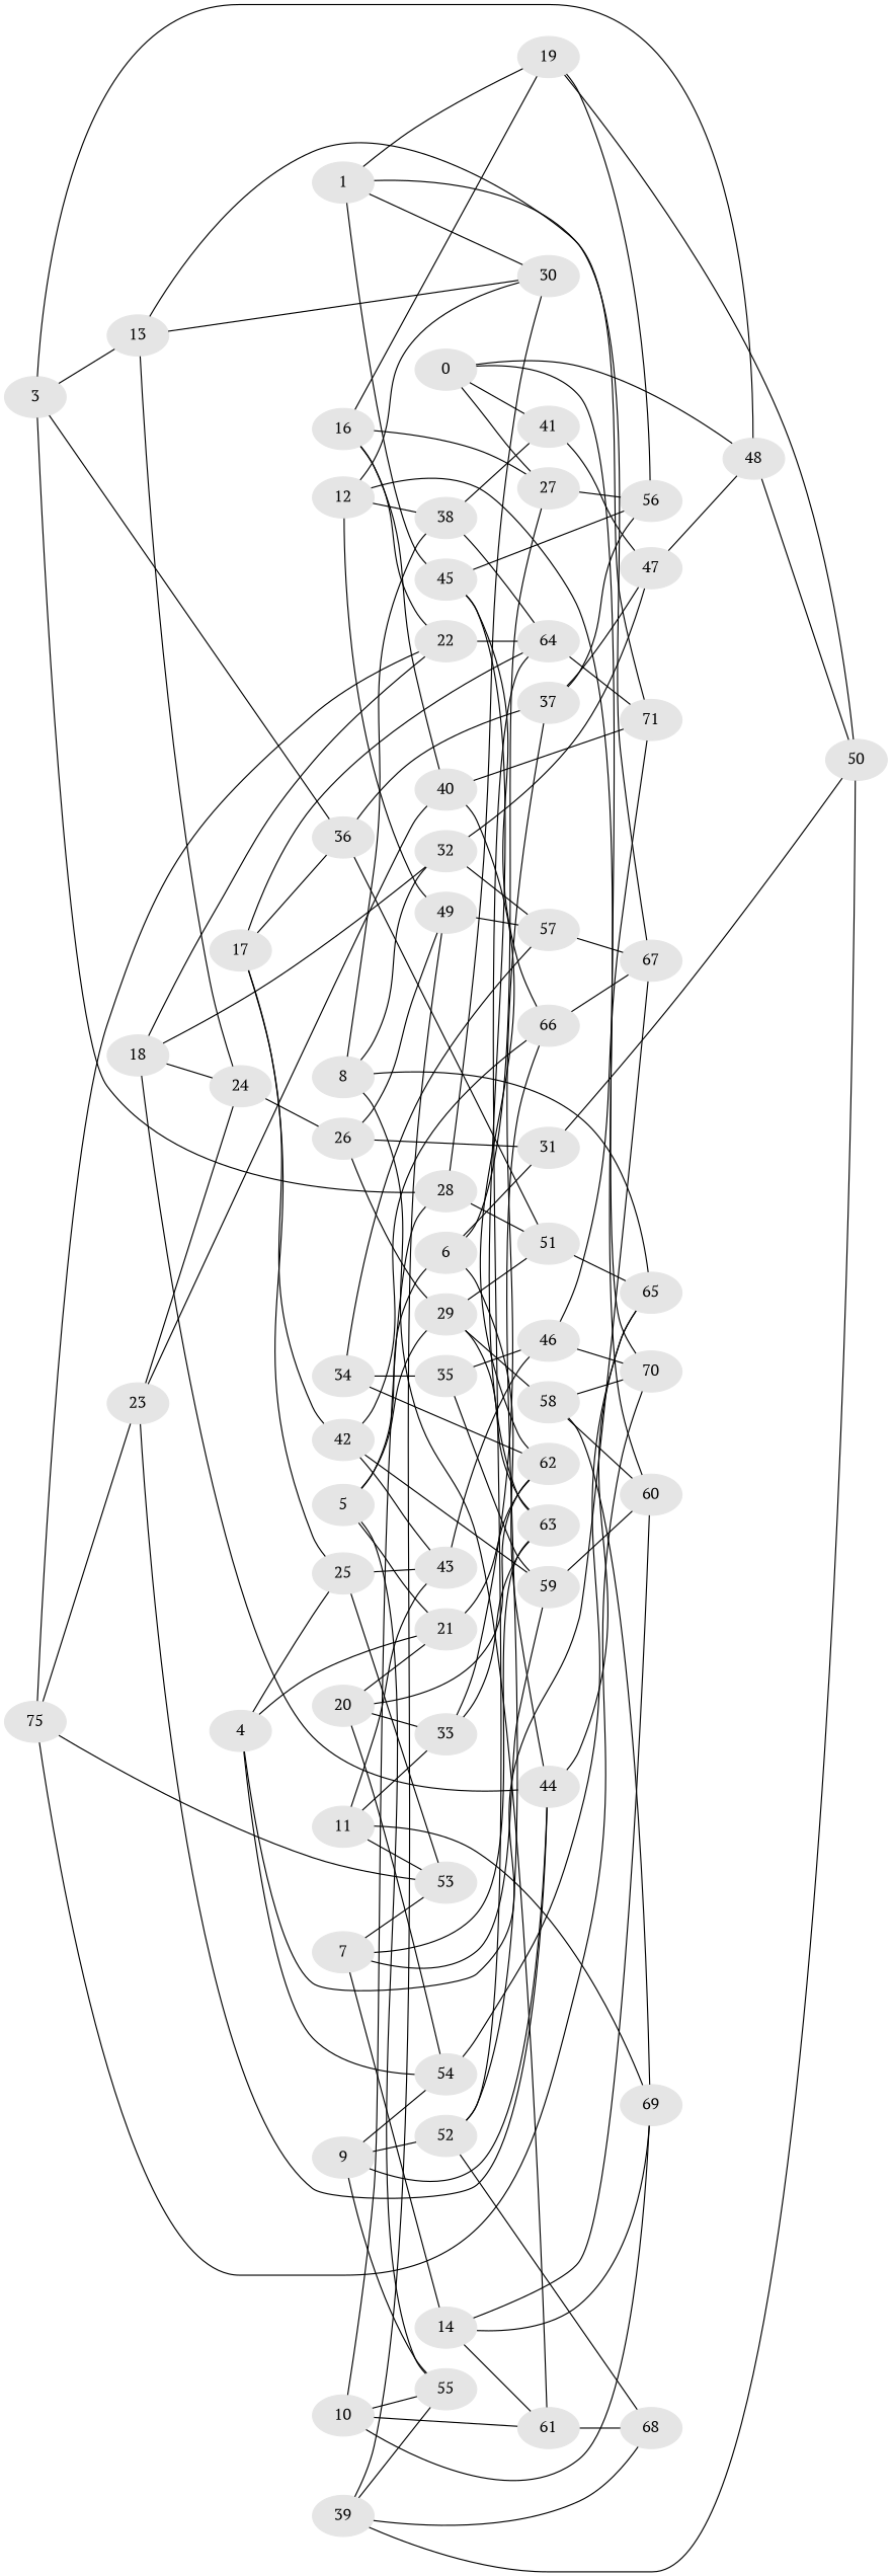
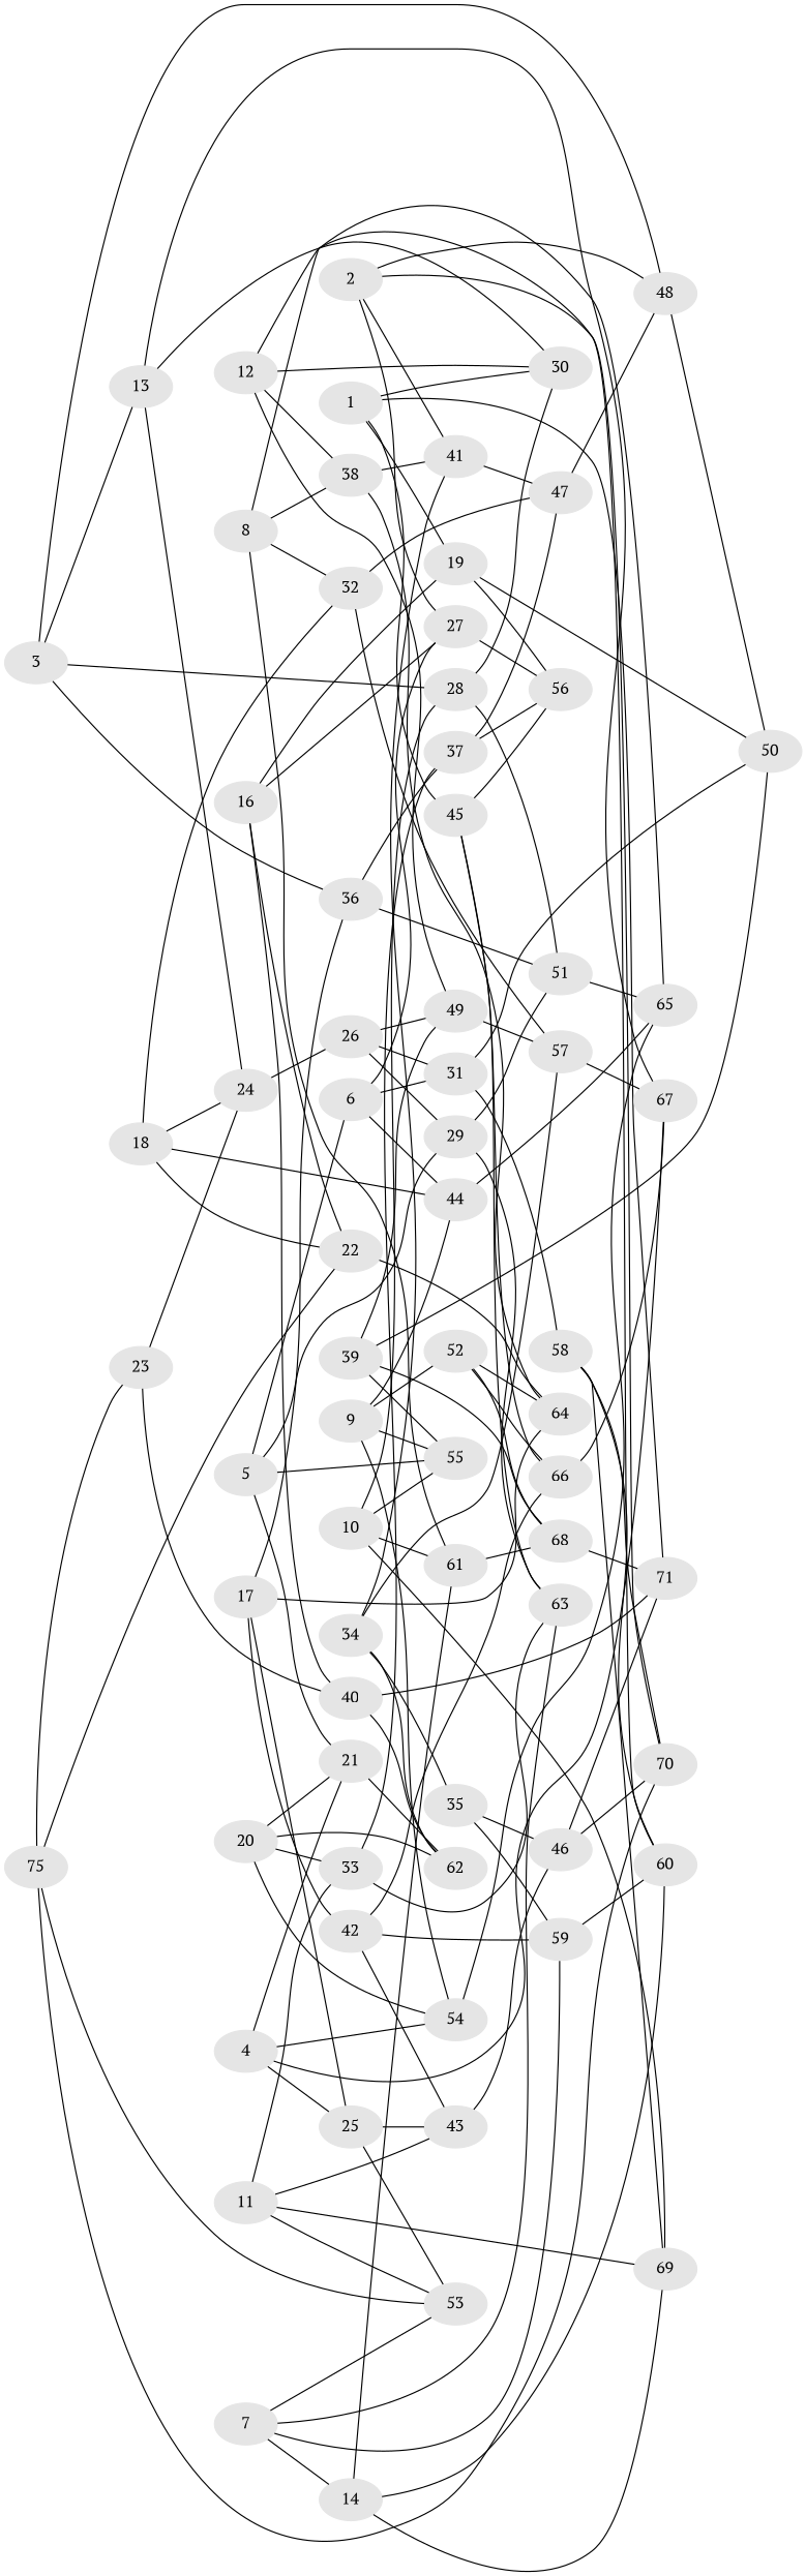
  graph {
    fontname="PT Serif"
    rankdir=LR
    node [color=gray90 fontname="PT Serif" style=filled]
    edge [fontname="PT Serif"]
    1
    19
    30
    45
    71
    50
    56
    63
    66
-   2 [label=0]
+   2
    27
    41
    48
    70
    47
    3
    13
    28
    36
    67
    24
    51
    37
    4
    21
    25
    54
    62
    53
    43
    65
    5
    6
    29
    55
    31
    44
    58
    35
    59
    46
    7
    14
    61
    69
    60
    8
    32
    38
    57
    64
    68
    9
    52
    10
    11
    33
    12
    49
    26
    n61 [label=75]
    22
    23
    40
    16
    17
    42
    18
    20
    34
    39
    1 -- 19
    1 -- 30
    1 -- 45
    1 -- 71
    19 -- 50
    19 -- 56
    45 -- 56
    45 -- 63
    45 -- 66
    66 -- 67
    2 -- 27
    2 -- 41
    2 -- 48
    2 -- 70
    27 -- 56
    41 -- 47
    48 -- 50
    47 -- 48
    3 -- 48
    3 -- 13
    3 -- 28
    3 -- 36
    13 -- 30
    13 -- 67
    13 -- 24
    28 -- 30
    28 -- 51
    36 -- 51
    36 -- 37
    24 -- 26
    51 -- 65
    37 -- 56
    37 -- 47
    4 -- 67
    4 -- 21
    4 -- 25
    4 -- 54
    21 -- 62
    25 -- 53
    25 -- 43
    54 -- 65
    43 -- 46
    5 -- 21
    5 -- 6
    5 -- 29
    5 -- 55
    6 -- 27
    6 -- 31
    6 -- 44
    29 -- 63
    29 -- 51
    31 -- 50
-   29 -- 58
+   31 -- 58
    44 -- 65
    58 -- 70
    58 -- 69
    58 -- 60
    35 -- 59
    35 -- 46
    59 -- 60
    46 -- 71
    46 -- 70
    7 -- 63
    7 -- 53
    7 -- 59
    7 -- 14
    14 -- 61
    14 -- 69
    14 -- 60
    61 -- 68
    8 -- 65
    8 -- 61
    8 -- 32
    8 -- 38
    32 -- 47
    32 -- 57
    38 -- 41
    38 -- 64
    57 -- 67
-   64 -- 71
+   68 -- 71
    9 -- 54
    9 -- 55
    9 -- 44
    9 -- 52
    52 -- 66
    52 -- 64
    52 -- 68
    10 -- 28
    10 -- 55
    10 -- 61
    10 -- 69
    11 -- 53
    11 -- 43
    11 -- 69
    11 -- 33
    33 -- 63
    33 -- 37
    12 -- 30
    12 -- 60
    12 -- 38
    12 -- 49
    49 -- 57
    26 -- 29
    26 -- 31
    26 -- 49
    n61 -- 70
    n61 -- 53
    n61 -- 22
    n61 -- 23
    22 -- 64
    23 -- 24
-   23 -- 44
    23 -- 40
    40 -- 71
    40 -- 62
    16 -- 19
    16 -- 27
    16 -- 22
    16 -- 40
    17 -- 36
    17 -- 25
    17 -- 64
    17 -- 42
    42 -- 66
    42 -- 43
    42 -- 59
    18 -- 24
    18 -- 44
    18 -- 32
    18 -- 22
    20 -- 21
    20 -- 54
    20 -- 62
    20 -- 33
+   34 -- 41
    34 -- 62
    34 -- 35
    34 -- 57
    39 -- 50
    39 -- 55
    39 -- 68
    39 -- 49
  }
